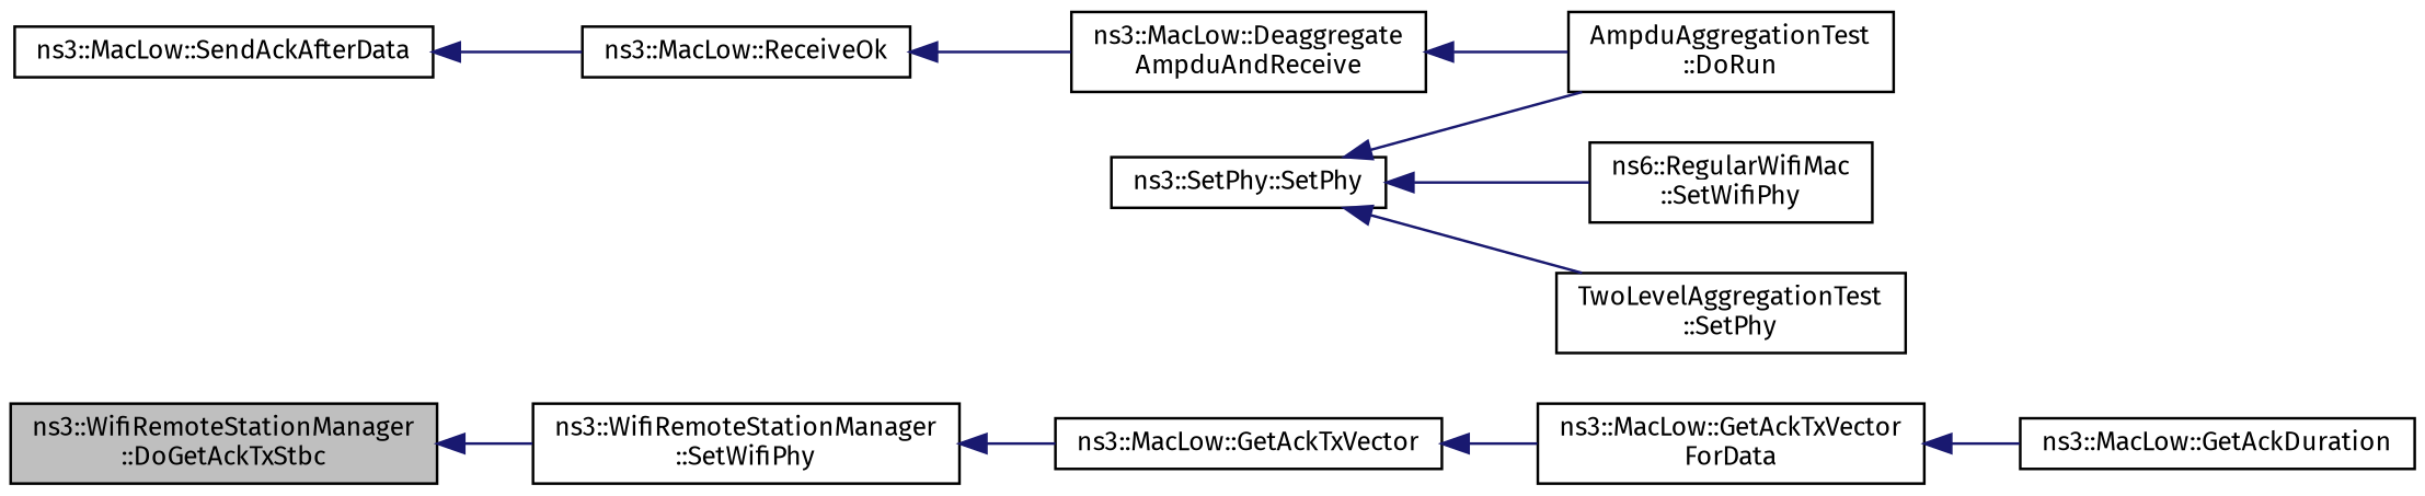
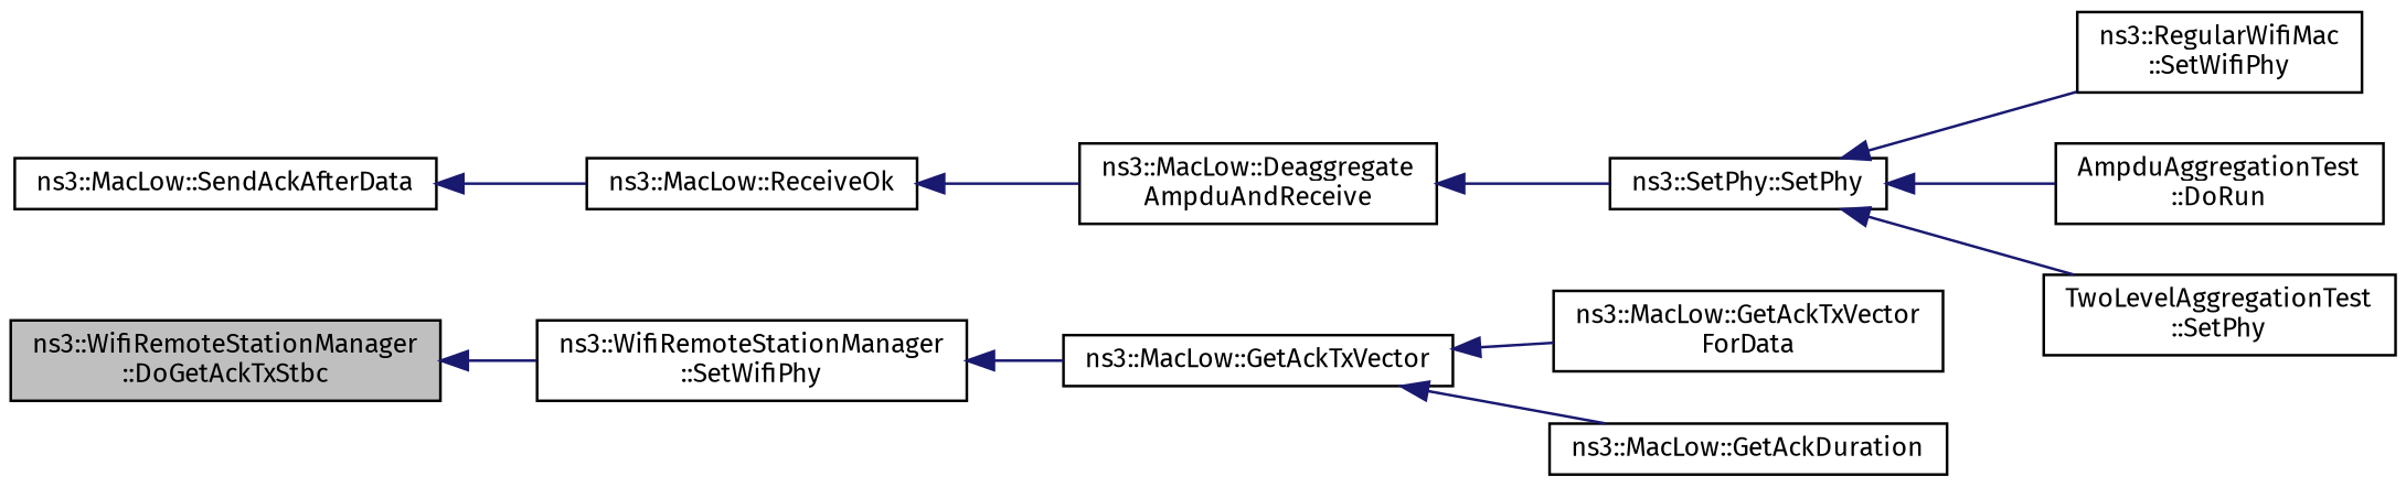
  digraph {
    fontname="Fira Sans"
    rankdir=LR
    node [color=black fillcolor=white fontname="Fira Sans" fontsize=10 shape=record style=filled]
    edge [color=midnightblue dir=back fontname="Fira Sans" fontsize=10 labelfontname=Helvetica labelfontsize=10 style=solid]
    n1 [fillcolor=grey75 fontcolor=black height=0.2 label="ns3::WifiRemoteStationManager\l::DoGetAckTxStbc" width=0.4]
    n2 [height=0.2 label="ns3::WifiRemoteStationManager\l::SetWifiPhy" width=0.4]
    n3 [height=0.2 label="ns3::MacLow::GetAckTxVector" width=0.4]
    n4 [height=0.2 label="ns3::MacLow::GetAckTxVector\lForData" width=0.4]
    n5 [height=0.2 label="ns3::MacLow::GetAckDuration" width=0.4]
    n6 [height=0.2 label="ns3::MacLow::SendAckAfterData" width=0.4]
    n7 [height=0.2 label="ns3::MacLow::ReceiveOk" width=0.4]
    n8 [height=0.2 label="ns3::MacLow::Deaggregate\lAmpduAndReceive" width=0.4]
    n9 [height=0.2 label="ns3::SetPhy::SetPhy" width=0.4]
-   n10 [height=0.2 label="ns6::RegularWifiMac\l::SetWifiPhy" width=0.4]
+   n10 [height=0.2 label="ns3::RegularWifiMac\l::SetWifiPhy" width=0.4]
    n11 [height=0.2 label="AmpduAggregationTest\l::DoRun" width=0.4]
    n12 [height=0.2 label="TwoLevelAggregationTest\l::SetPhy" width=0.4]
    n1 -> n2
    n2 -> n3
    n3 -> n4
-   n4 -> n5
+   n3 -> n5
    n6 -> n7
    n7 -> n8
-   n8 -> n11
+   n8 -> n9
    n9 -> n10
    n9 -> n11
    n9 -> n12
  }
